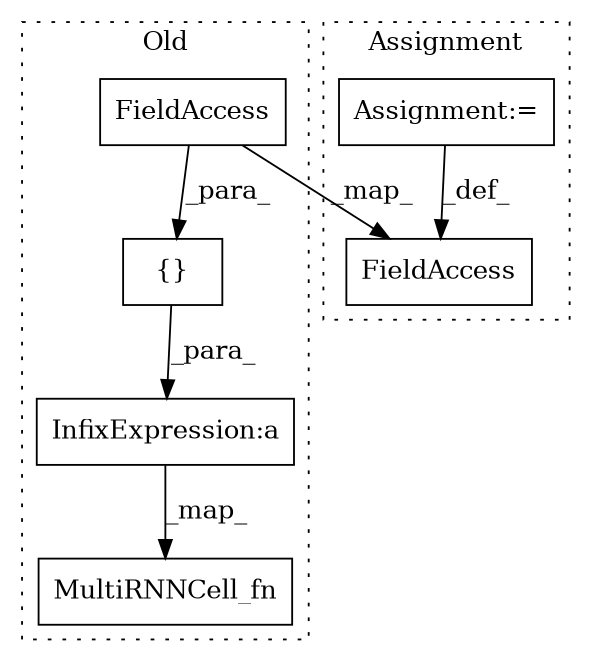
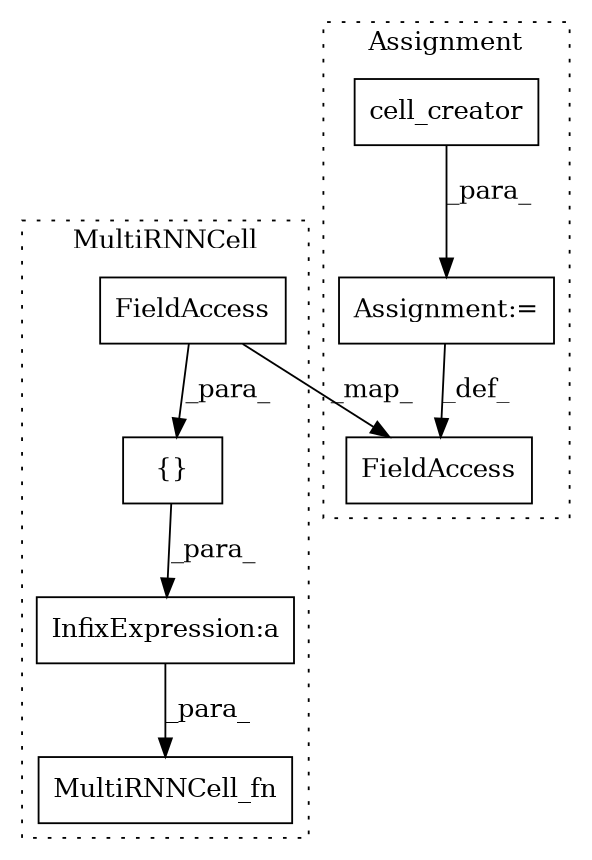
  digraph {
    node [a=32 l=12 shape=box]
    n1 [l="16,1" label=MultiRNNCell_fn s="57947,57996"]
    n2 [a=27 l=3 label="InfixExpression:a" s=57986]
    n3 [a=4 l="1,1" label="{}" s="57972,57985"]
    n4 [a=22 label=FieldAccess s=57973]
+   n5 [l=14 label=cell_creator s=57666]
    n6 [a=7 l=1 label="Assignment:=" s=57665]
    n7 [a=22 label=FieldAccess s=57653]
    subgraph cluster_1 {
-     label=Old
+     label=MultiRNNCell
      style=dotted
      n1
      n2
      n3
      n4
    }
    subgraph cluster_2 {
      label=Assignment
      style=dotted
+     n5
      n6
      n7
    }
-   n2 -> n1 [label=_map_]
+   n2 -> n1 [label=_para_]
    n3 -> n2 [label=_para_]
    n4 -> n3 [label=_para_]
    n4 -> n7 [label=_map_]
+   n5 -> n6 [label=_para_]
    n6 -> n7 [label=_def_]
  }
